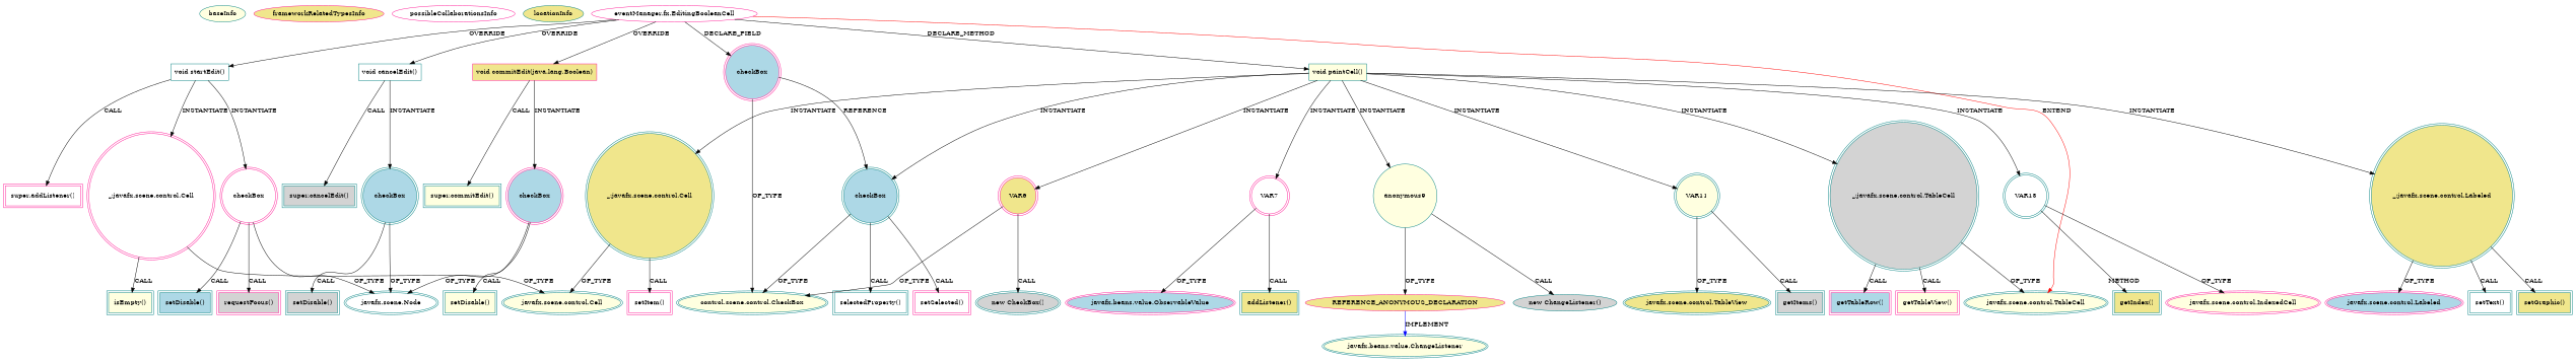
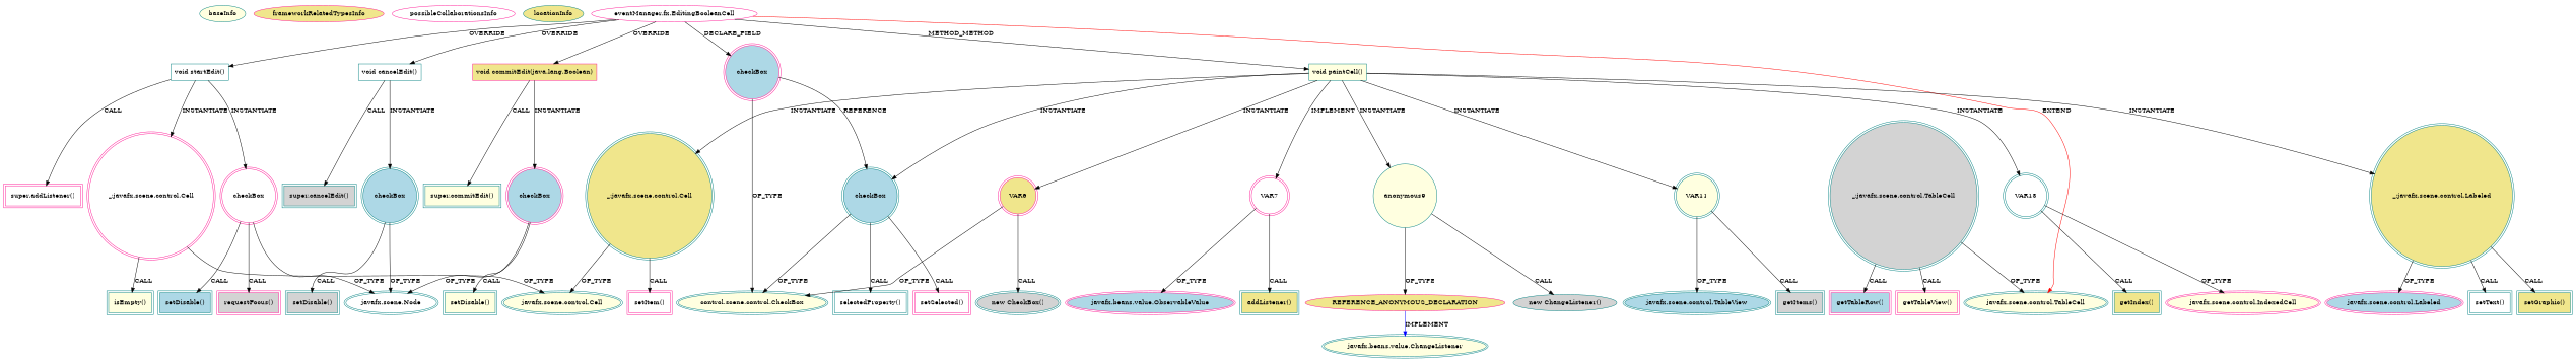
  digraph {
    node [color=teal fillcolor=white style=filled isFrameworkType=true vertexType=INSIDE_CALL peripheries=2 shape=box]
    baseInfo [category=extension_graph fillcolor=lightyellow graphId=3050 isAnonymous=false possibleRelation=true isFrameworkType="" vertexType="" peripheries="" shape=""]
    frameworkRelatedTypesInfo [0="javafx.scene.control.TableCell" color=deeppink fillcolor=khaki isFrameworkType="" vertexType="" peripheries="" shape=""]
    possibleCollaborationsInfo [0="3050~CLIENT_METHOD_DECLARATION-INSTANTIATION-~javafx.scene.control.TableCell ~javafx.beans.value.ChangeListener ~false~true" color=deeppink isFrameworkType="" vertexType="" peripheries="" shape=""]
    locationInfo [contextSignature=EditingBooleanCell filePath="/hock323-eventManager/EventManager-master/src/eventManager/fx/EditingBooleanCell.java" fillcolor=khaki graphId=3050 projectName="hock323-eventManager" isFrameworkType="" vertexType="" peripheries="" shape=""]
    n5 [color=deeppink isFrameworkType=false label="eventManager.fx.EditingBooleanCell" vertexType=ROOT_CLIENT_CLASS_DECLARATION peripheries="" shape=""]
    n6 [fillcolor=lightyellow label="javafx.scene.control.TableCell" vertexType=FRAMEWORK_CLASS_TYPE shape=""]
    n7 [color=deeppink fillcolor=lightblue label=checkBox shape=circle vertexType=FIELD_DECLARATION]
    n8 [isFrameworkType=false label="void startEdit()" vertexType=OVERRIDING_METHOD_DECLARATION peripheries=""]
    n9 [isFrameworkType=false label="void cancelEdit()" vertexType=OVERRIDING_METHOD_DECLARATION peripheries=""]
    n10 [color=deeppink fillcolor=khaki isFrameworkType=false label="void commitEdit(java.lang.Boolean)" vertexType=OVERRIDING_METHOD_DECLARATION peripheries=""]
    n11 [fillcolor=lightyellow isFrameworkType=false label="void paintCell()" vertexType=CLIENT_METHOD_DECLARATION peripheries=""]
    n12 [fillcolor=lightyellow label="control.scene.control.CheckBox" vertexType=FRAMEWORK_CLASS_TYPE shape=""]
    n13 [fillcolor=lightblue label=checkBox shape=circle vertexType=VARIABLE_EXPRESION]
    n14 [color=deeppink label="super.addListener()" vertexType=SUPER_CALL]
    n15 [color=deeppink label="_:javafx.scene.control.Cell" shape=circle vertexType=VARIABLE_EXPRESION]
    n16 [color=deeppink label=checkBox shape=circle vertexType=VARIABLE_EXPRESION]
    n17 [fillcolor=lightgrey label="super.cancelEdit()" vertexType=SUPER_CALL]
    n18 [fillcolor=lightblue label=checkBox shape=circle vertexType=VARIABLE_EXPRESION]
    n19 [fillcolor=lightyellow label="super.commitEdit()" vertexType=SUPER_CALL]
    n20 [color=deeppink fillcolor=lightblue label=checkBox shape=circle vertexType=VARIABLE_EXPRESION]
    n21 [color=deeppink fillcolor=khaki label=VAR6 shape=circle vertexType=VARIABLE_EXPRESION]
    n22 [color=deeppink label=VAR7 shape=circle vertexType=VARIABLE_EXPRESION]
    n23 [fillcolor=lightyellow isFrameworkType=false label=anonymous9 shape=circle vertexType=VARIABLE_EXPRESION peripheries=""]
    n24 [fillcolor=khaki label="_:javafx.scene.control.Cell" shape=circle vertexType=VARIABLE_EXPRESION]
    n25 [fillcolor=lightyellow label=VAR11 shape=circle vertexType=VARIABLE_EXPRESION]
    n26 [fillcolor=lightgrey label="_:javafx.scene.control.TableCell" shape=circle vertexType=VARIABLE_EXPRESION]
    n27 [label=VAR13 shape=circle vertexType=VARIABLE_EXPRESION]
    n28 [fillcolor=khaki label="_:javafx.scene.control.Labeled" shape=circle vertexType=VARIABLE_EXPRESION]
    n29 [label="selectedProperty()"]
    n30 [color=deeppink label="setSelected()"]
    n31 [fillcolor=lightyellow label="javafx.scene.control.Cell" vertexType=FRAMEWORK_CLASS_TYPE shape=""]
    n32 [fillcolor=lightyellow label="isEmpty()"]
    n33 [label="javafx.scene.Node" vertexType=FRAMEWORK_CLASS_TYPE shape=""]
    n34 [fillcolor=lightblue label="setDisable()"]
    n35 [color=deeppink fillcolor=lightgrey label="requestFocus()"]
    n36 [fillcolor=lightgrey label="setDisable()"]
    n37 [fillcolor=lightyellow label="setDisable()"]
    n38 [fillcolor=lightgrey label="new CheckBox()" vertexType=CONSTRUCTOR_CALL shape=""]
    n39 [color=deeppink fillcolor=lightblue label="javafx.beans.value.ObservableValue" vertexType=FRAMEWORK_INTERFACE_TYPE shape=""]
    n40 [fillcolor=khaki label="addListener()"]
    n41 [color=deeppink fillcolor=khaki isFrameworkType=false label=REFERENCE_ANONYMOUS_DECLARATION vertexType=REFERENCE_ANONYMOUS_DECLARATION peripheries="" shape=""]
    n42 [fillcolor=lightgrey isFrameworkType=false label="new ChangeListener()" vertexType=CONSTRUCTOR_CALL peripheries="" shape=""]
    n43 [color=deeppink label="setItem()"]
-   n44 [fillcolor=khaki label="javafx.scene.control.TableView" vertexType=FRAMEWORK_CLASS_TYPE shape=""]
+   n44 [fillcolor=lightblue label="javafx.scene.control.TableView" vertexType=FRAMEWORK_CLASS_TYPE shape=""]
    n45 [fillcolor=lightgrey label="getItems()"]
    n46 [color=deeppink fillcolor=lightyellow label="getTableView()"]
    n47 [color=deeppink fillcolor=lightblue label="getTableRow()"]
    n48 [color=deeppink fillcolor=lightyellow label="javafx.scene.control.IndexedCell" vertexType=FRAMEWORK_CLASS_TYPE shape=""]
    n49 [fillcolor=khaki label="getIndex()"]
    n50 [color=deeppink fillcolor=lightblue label="javafx.scene.control.Labeled" vertexType=FRAMEWORK_CLASS_TYPE shape=""]
    n51 [label="setText()"]
    n52 [fillcolor=khaki label="setGraphic()"]
    n53 [fillcolor=lightyellow label="javafx.beans.value.ChangeListener" vertexType=FRAMEWORK_INTERFACE_TYPE shape=""]
    n5 -> n6 [color=red label=EXTEND]
    n5 -> n7 [label=DECLARE_FIELD]
    n5 -> n8 [label=OVERRIDE]
    n5 -> n9 [label=OVERRIDE]
    n5 -> n10 [label=OVERRIDE]
-   n5 -> n11 [label=DECLARE_METHOD]
+   n5 -> n11 [label=METHOD_METHOD]
    n7 -> n12 [label=OF_TYPE]
    n7 -> n13 [label=REFERENCE]
    n8 -> n14 [label=CALL]
    n8 -> n15 [label=INSTANTIATE]
    n8 -> n16 [label=INSTANTIATE]
    n9 -> n17 [label=CALL]
    n9 -> n18 [label=INSTANTIATE]
    n10 -> n19 [label=CALL]
    n10 -> n20 [label=INSTANTIATE]
    n11 -> n13 [label=INSTANTIATE]
    n11 -> n21 [label=INSTANTIATE]
-   n11 -> n22 [label=INSTANTIATE]
+   n11 -> n22 [label=IMPLEMENT]
    n11 -> n23 [label=INSTANTIATE]
    n11 -> n24 [label=INSTANTIATE]
    n11 -> n25 [label=INSTANTIATE]
-   n11 -> n26 [label=INSTANTIATE]
    n11 -> n27 [label=INSTANTIATE]
    n11 -> n28 [label=INSTANTIATE]
    n13 -> n12 [label=OF_TYPE]
    n13 -> n29 [label=CALL]
    n13 -> n30 [label=CALL]
    n15 -> n31 [label=OF_TYPE]
    n15 -> n32 [label=CALL]
    n16 -> n33 [label=OF_TYPE]
    n16 -> n34 [label=CALL]
    n16 -> n35 [label=CALL]
    n18 -> n33 [label=OF_TYPE]
    n18 -> n36 [label=CALL]
    n20 -> n33 [label=OF_TYPE]
    n20 -> n37 [label=CALL]
    n21 -> n12 [label=OF_TYPE]
    n21 -> n38 [label=CALL]
    n22 -> n39 [label=OF_TYPE]
    n22 -> n40 [label=CALL]
    n23 -> n41 [label=OF_TYPE]
    n23 -> n42 [label=CALL]
    n24 -> n31 [label=OF_TYPE]
    n24 -> n43 [label=CALL]
    n25 -> n44 [label=OF_TYPE]
    n25 -> n45 [label=CALL]
    n26 -> n6 [label=OF_TYPE]
    n26 -> n46 [label=CALL]
    n26 -> n47 [label=CALL]
    n27 -> n48 [label=OF_TYPE]
-   n27 -> n49 [label=METHOD]
+   n27 -> n49 [label=CALL]
    n28 -> n50 [label=OF_TYPE]
    n28 -> n51 [label=CALL]
    n28 -> n52 [label=CALL]
    n41 -> n53 [color=blue label=IMPLEMENT]
  }
